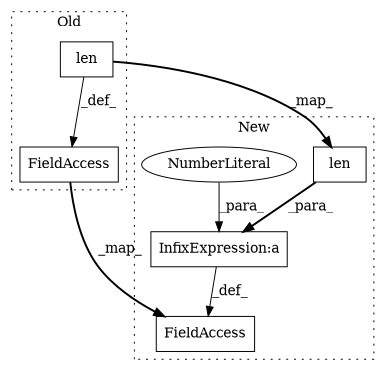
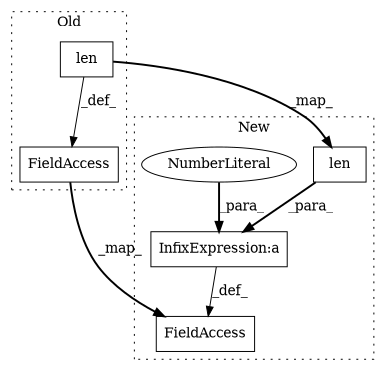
  digraph {
    node [a=32 l="4,1" shape=box]
    edge [style=solid]
    n1 [label=len s="1417,1430"]
    n2 [a=22 l=16 label=FieldAccess s=1295]
    n3 [label=len s="1487,1500"]
    n4 [a=27 l=3 label="InfixExpression:a" s=1501]
    n5 [a=34 l=1 label=NumberLiteral s=1504 shape=ellipse]
    n6 [a=22 l=16 label=FieldAccess s=1368]
    subgraph cluster_1 {
      label=Old
      style=dotted
      n1
      n2
    }
    subgraph cluster_2 {
      label=New
      style=dotted
      n3
      n4
      n5
      n6
    }
    n1 -> n2 [label=_def_]
    n1 -> n3 [label=_map_ style=bold]
    n2 -> n6 [label=_map_ style=bold]
    n3 -> n4 [label=_para_ style=bold]
    n4 -> n6 [label=_def_]
-   n5 -> n4 [label=_para_]
+   n5 -> n4 [label=_para_ style=bold]
  }
